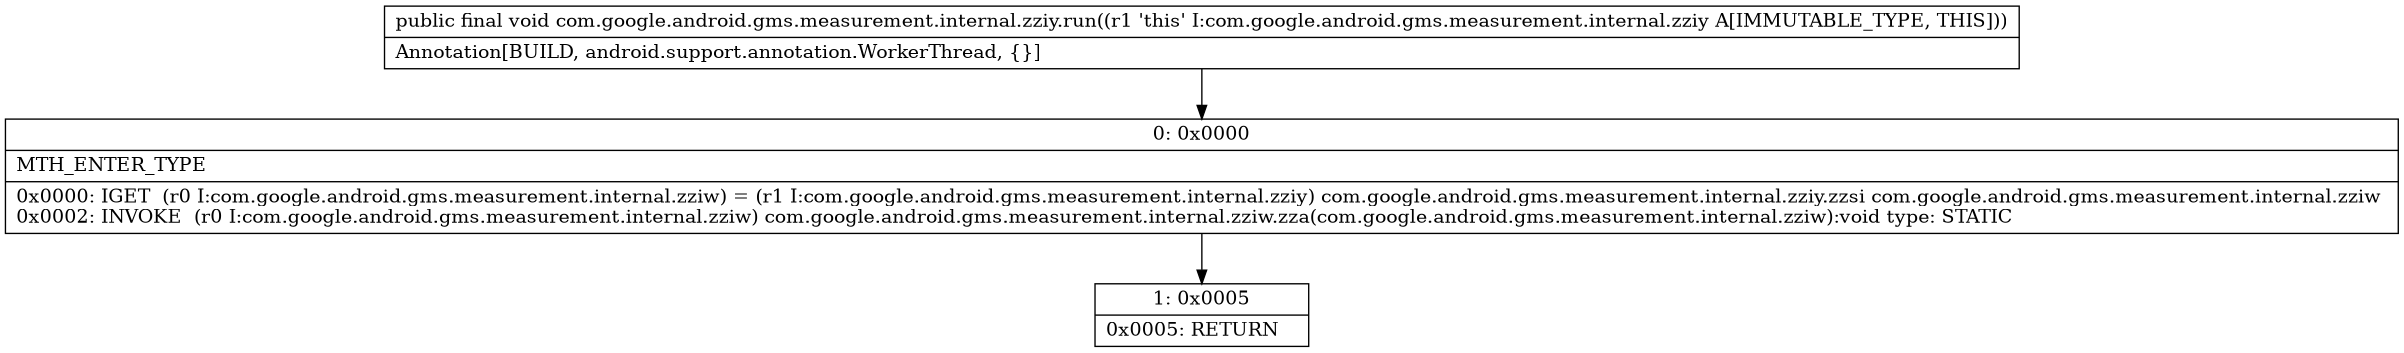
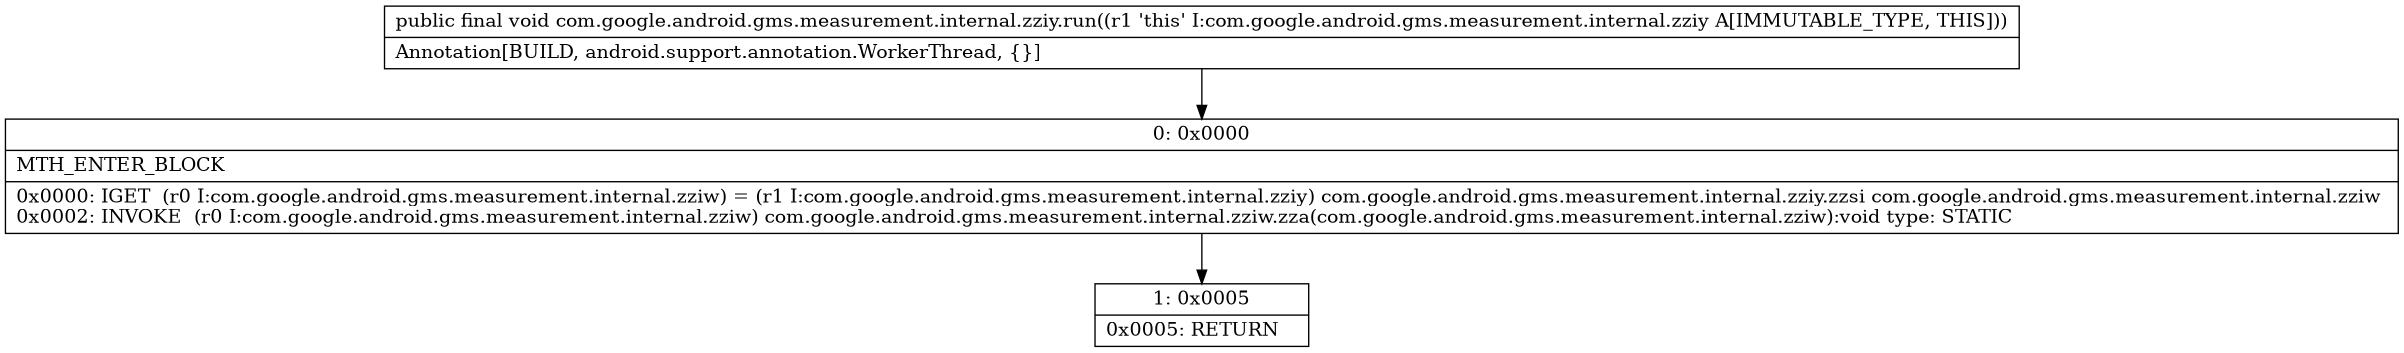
  digraph {
    node [shape=record]
-   n1 [label="{0\:\ 0x0000|MTH_ENTER_TYPE\l|0x0000: IGET  (r0 I:com.google.android.gms.measurement.internal.zziw) = (r1 I:com.google.android.gms.measurement.internal.zziy) com.google.android.gms.measurement.internal.zziy.zzsi com.google.android.gms.measurement.internal.zziw \l0x0002: INVOKE  (r0 I:com.google.android.gms.measurement.internal.zziw) com.google.android.gms.measurement.internal.zziw.zza(com.google.android.gms.measurement.internal.zziw):void type: STATIC \l}"]
+   n1 [label="{0\:\ 0x0000|MTH_ENTER_BLOCK\l|0x0000: IGET  (r0 I:com.google.android.gms.measurement.internal.zziw) = (r1 I:com.google.android.gms.measurement.internal.zziy) com.google.android.gms.measurement.internal.zziy.zzsi com.google.android.gms.measurement.internal.zziw \l0x0002: INVOKE  (r0 I:com.google.android.gms.measurement.internal.zziw) com.google.android.gms.measurement.internal.zziw.zza(com.google.android.gms.measurement.internal.zziw):void type: STATIC \l}"]
    n2 [label="{1\:\ 0x0005|0x0005: RETURN   \l}"]
    n3 [label="{public final void com.google.android.gms.measurement.internal.zziy.run((r1 'this' I:com.google.android.gms.measurement.internal.zziy A[IMMUTABLE_TYPE, THIS]))  | Annotation[BUILD, android.support.annotation.WorkerThread, \{\}]\l}"]
    n1 -> n2
    n3 -> n1
  }
